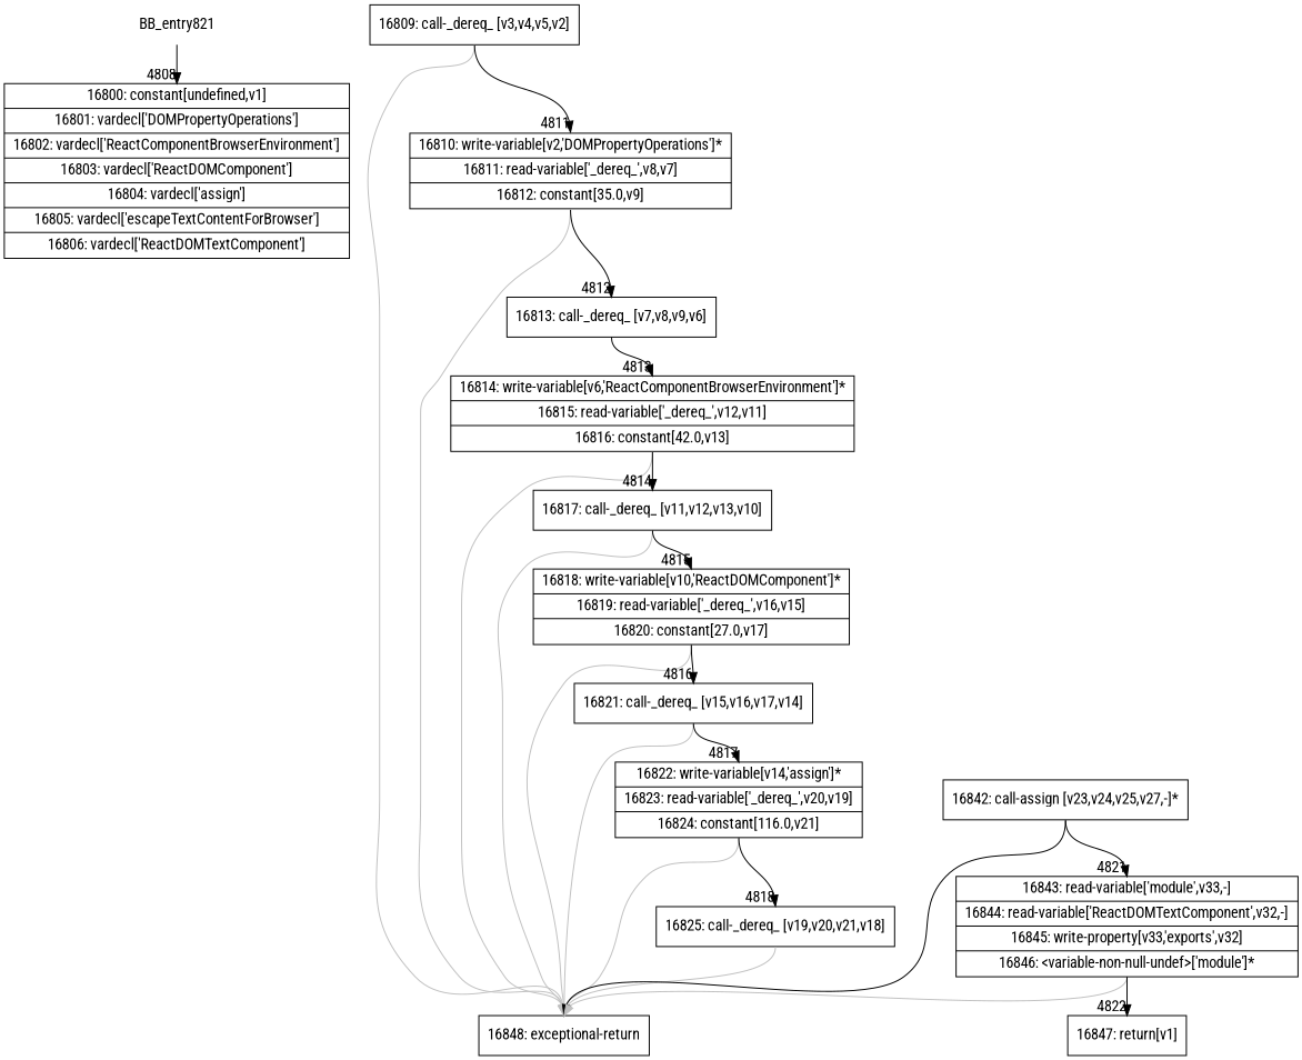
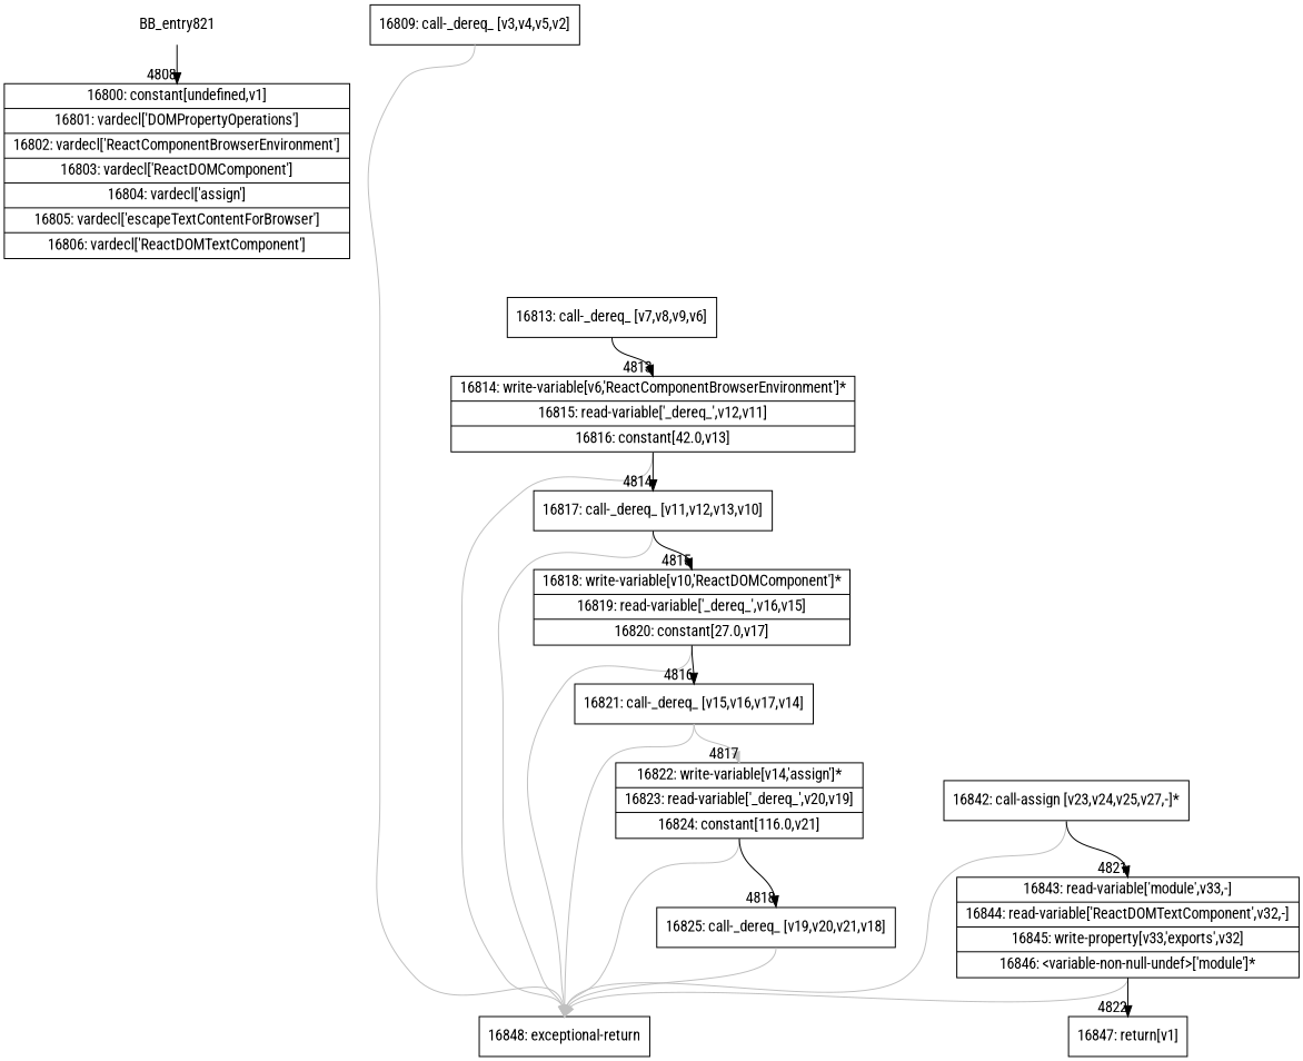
  digraph {
    fontname="Roboto Condensed"
    rankdir=TD
    node [fontname="Roboto Condensed" shape=record]
    edge [fontname="Roboto Condensed" headport=n tailport=s]
    n1 [label=BB_entry821 shape=none]
    n2 [label="{16800: constant[undefined,v1]|16801: vardecl['DOMPropertyOperations']|16802: vardecl['ReactComponentBrowserEnvironment']|16803: vardecl['ReactDOMComponent']|16804: vardecl['assign']|16805: vardecl['escapeTextContentForBrowser']|16806: vardecl['ReactDOMTextComponent']}"]
    n3 [label="{16809: call-_dereq_ [v3,v4,v5,v2]}"]
    n4 [label="{16848: exceptional-return}"]
-   n5 [label="{16810: write-variable[v2,'DOMPropertyOperations']*|16811: read-variable['_dereq_',v8,v7]|16812: constant[35.0,v9]}"]
    n6 [label="{16813: call-_dereq_ [v7,v8,v9,v6]}"]
    n7 [label="{16814: write-variable[v6,'ReactComponentBrowserEnvironment']*|16815: read-variable['_dereq_',v12,v11]|16816: constant[42.0,v13]}"]
    n8 [label="{16817: call-_dereq_ [v11,v12,v13,v10]}"]
    n9 [label="{16818: write-variable[v10,'ReactDOMComponent']*|16819: read-variable['_dereq_',v16,v15]|16820: constant[27.0,v17]}"]
    n10 [label="{16821: call-_dereq_ [v15,v16,v17,v14]}"]
    n11 [label="{16822: write-variable[v14,'assign']*|16823: read-variable['_dereq_',v20,v19]|16824: constant[116.0,v21]}"]
    n12 [label="{16825: call-_dereq_ [v19,v20,v21,v18]}"]
    n13 [label="{16842: call-assign [v23,v24,v25,v27,-]*}"]
    n14 [label="{16843: read-variable['module',v33,-]|16844: read-variable['ReactDOMTextComponent',v32,-]|16845: write-property[v33,'exports',v32]|16846: \<variable-non-null-undef\>['module']*}"]
    n15 [label="{16847: return[v1]}"]
    n1 -> n2 [headlabel="    4808"]
    n3 -> n4 [color=gray]
-   n3 -> n5 [headlabel="      4811"]
-   n5 -> n4 [color=gray]
-   n5 -> n6 [headlabel="      4812"]
    n6 -> n7 [headlabel="      4813"]
    n7 -> n4 [color=gray]
    n7 -> n8 [headlabel="      4814"]
    n8 -> n4 [color=gray]
    n8 -> n9 [headlabel="      4815"]
    n9 -> n4 [color=gray]
    n9 -> n10 [headlabel="      4816"]
    n10 -> n4 [color=gray]
-   n10 -> n11 [headlabel="      4817"]
+   n10 -> n11 [headlabel="      4817" color=gray]
    n11 -> n4 [color=gray]
    n11 -> n12 [headlabel="      4818"]
    n12 -> n4 [color=gray]
-   n13 -> n4 [color=black]
+   n13 -> n4 [color=gray]
    n13 -> n14 [headlabel="      4821"]
    n14 -> n4 [color=gray]
    n14 -> n15 [headlabel="      4822"]
  }
